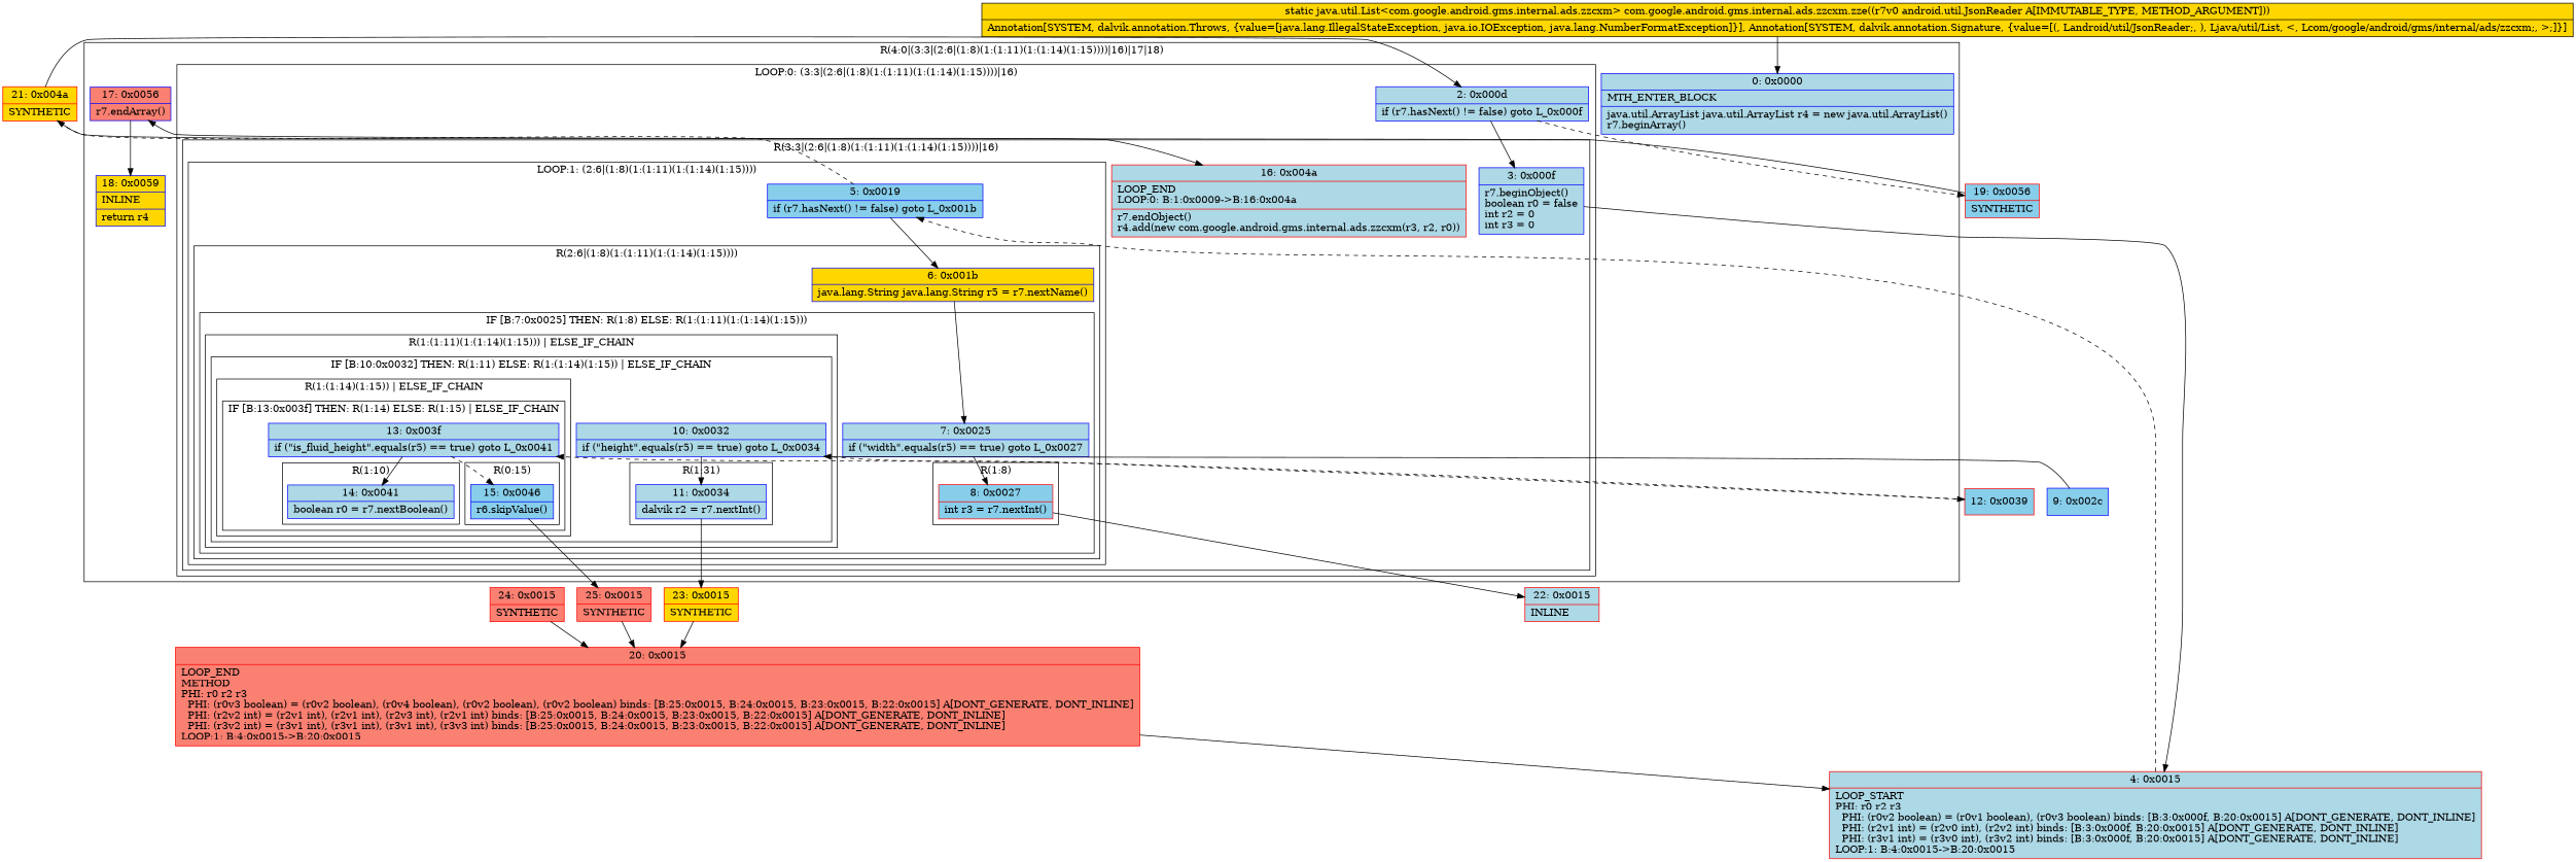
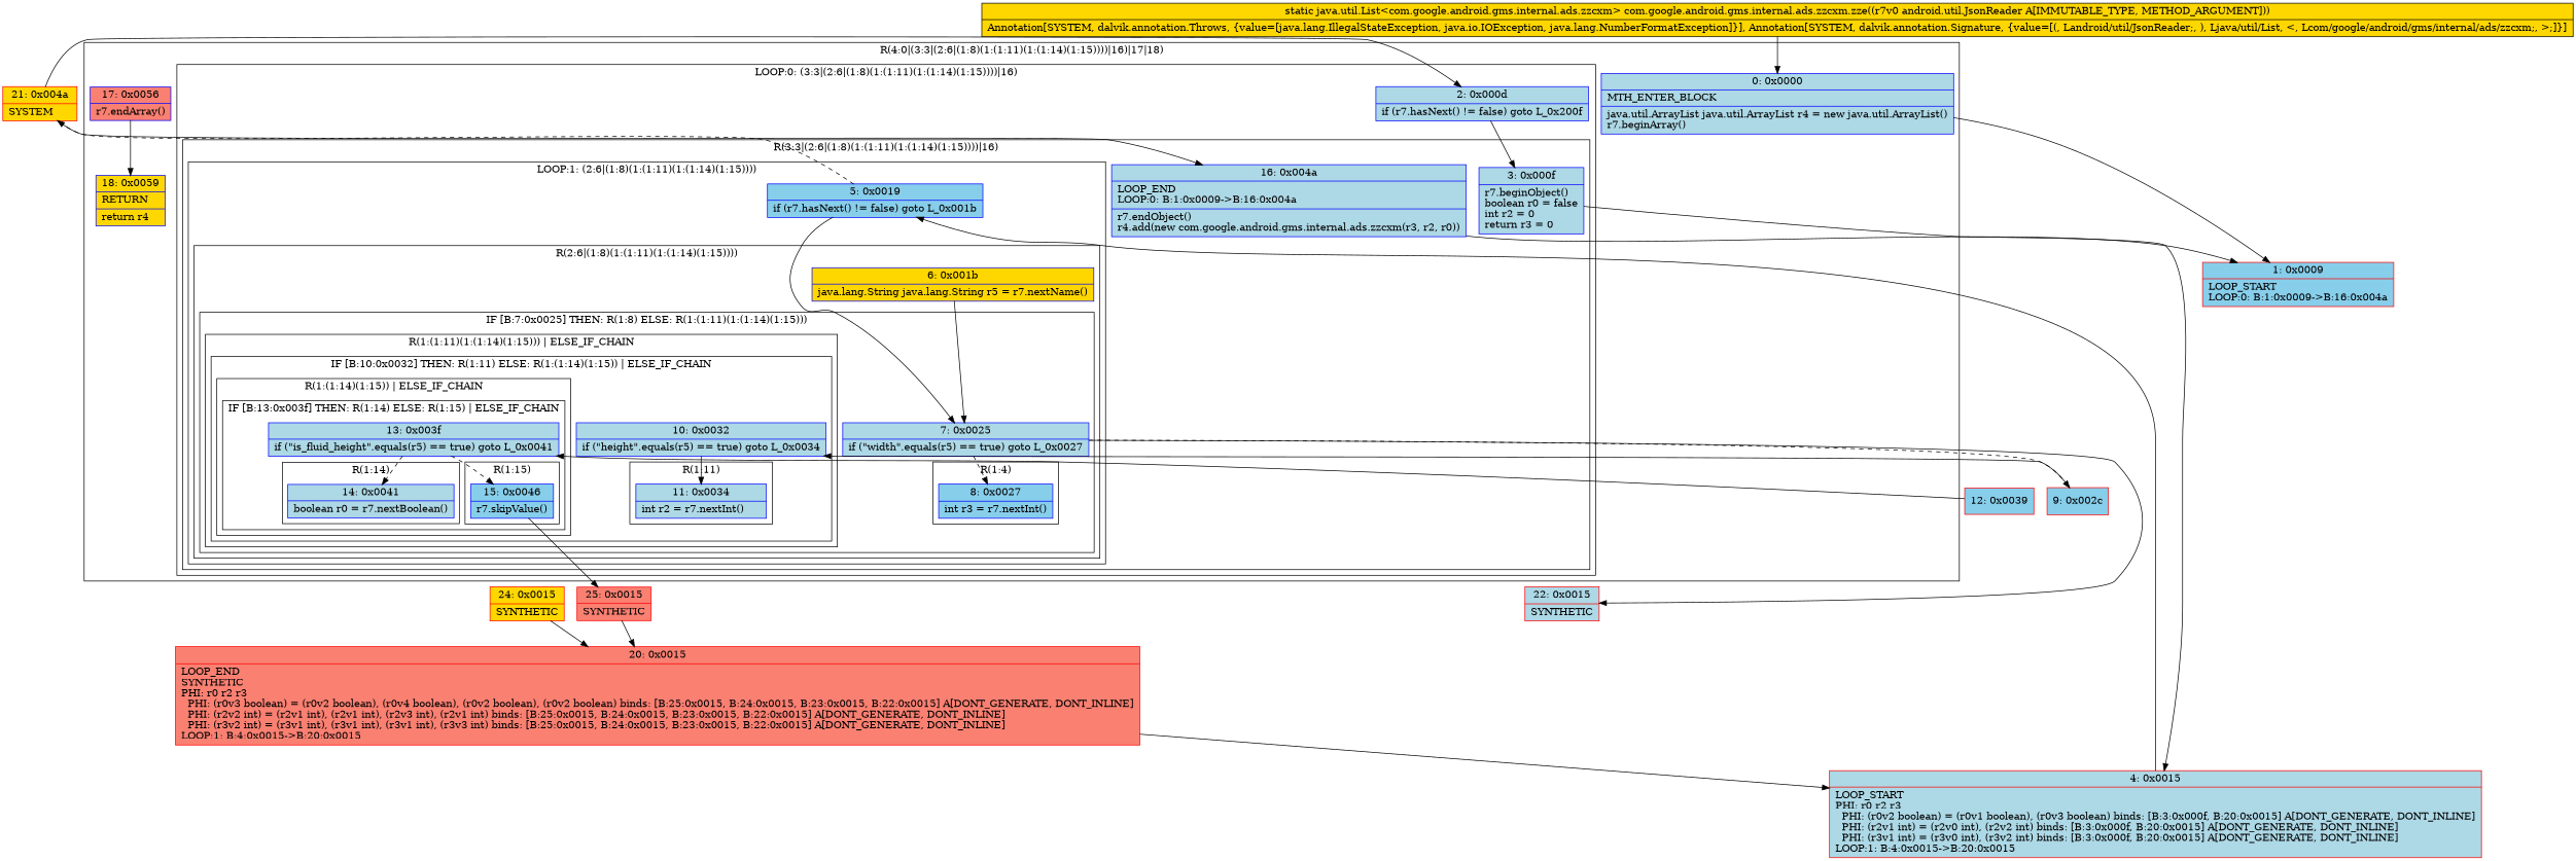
  digraph {
    node [color=blue fillcolor=lightblue shape=record style=filled]
-   n1 [color=red fillcolor=skyblue label="{8\:\ 0x0027|int r3 = r7.nextInt()\l}"]
-   n2 [label="{11\:\ 0x0034|dalvik r2 = r7.nextInt()\l}"]
+   n1 [fillcolor=skyblue label="{8\:\ 0x0027|int r3 = r7.nextInt()\l}"]
+   n2 [label="{11\:\ 0x0034|int r2 = r7.nextInt()\l}"]
    n3 [label="{14\:\ 0x0041|boolean r0 = r7.nextBoolean()\l}"]
-   n4 [fillcolor=skyblue label="{15\:\ 0x0046|r6.skipValue()\l}"]
+   n4 [fillcolor=skyblue label="{15\:\ 0x0046|r7.skipValue()\l}"]
    n5 [label="{13\:\ 0x003f|if (\"is_fluid_height\".equals(r5) == true) goto L_0x0041\l}"]
    n6 [label="{10\:\ 0x0032|if (\"height\".equals(r5) == true) goto L_0x0034\l}"]
    n7 [label="{7\:\ 0x0025|if (\"width\".equals(r5) == true) goto L_0x0027\l}"]
    n8 [fillcolor=gold label="{6\:\ 0x001b|java.lang.String java.lang.String r5 = r7.nextName()\l}"]
    n9 [fillcolor=skyblue label="{5\:\ 0x0019|if (r7.hasNext() != false) goto L_0x001b\l}"]
-   n10 [label="{3\:\ 0x000f|r7.beginObject()\lboolean r0 = false\lint r2 = 0\lint r3 = 0\l}"]
-   n11 [color=red label="{16\:\ 0x004a|LOOP_END\lLOOP:0: B:1:0x0009\-\>B:16:0x004a\l|r7.endObject()\lr4.add(new com.google.android.gms.internal.ads.zzcxm(r3, r2, r0))\l}"]
-   n12 [label="{2\:\ 0x000d|if (r7.hasNext() != false) goto L_0x000f\l}"]
+   n10 [label="{3\:\ 0x000f|r7.beginObject()\lboolean r0 = false\lint r2 = 0\lreturn r3 = 0\l}"]
+   n11 [label="{16\:\ 0x004a|LOOP_END\lLOOP:0: B:1:0x0009\-\>B:16:0x004a\l|r7.endObject()\lr4.add(new com.google.android.gms.internal.ads.zzcxm(r3, r2, r0))\l}"]
+   n12 [label="{2\:\ 0x000d|if (r7.hasNext() != false) goto L_0x200f\l}"]
    n13 [label="{0\:\ 0x0000|MTH_ENTER_BLOCK\l|java.util.ArrayList java.util.ArrayList r4 = new java.util.ArrayList()\lr7.beginArray()\l}"]
    n14 [fillcolor=salmon label="{17\:\ 0x0056|r7.endArray()\l}"]
-   n15 [fillcolor=gold label="{18\:\ 0x0059|INLINE\l|return r4\l}"]
-   n16 [color=red label="{22\:\ 0x0015|INLINE\l}"]
-   n17 [color=red fillcolor=gold label="{23\:\ 0x0015|SYNTHETIC\l}"]
+   n15 [fillcolor=gold label="{18\:\ 0x0059|RETURN\l|return r4\l}"]
+   n16 [color=red label="{22\:\ 0x0015|SYNTHETIC\l}"]
    n18 [color=red fillcolor=salmon label="{25\:\ 0x0015|SYNTHETIC\l}"]
    n19 [color=red fillcolor=skyblue label="{12\:\ 0x0039}"]
-   n20 [fillcolor=skyblue label="{9\:\ 0x002c}"]
-   n21 [color=red fillcolor=gold label="{21\:\ 0x004a|SYNTHETIC\l}"]
+   n20 [color=red fillcolor=skyblue label="{9\:\ 0x002c}"]
+   n21 [color=red fillcolor=gold label="{21\:\ 0x004a|SYSTEM\l}"]
    n22 [color=red label="{4\:\ 0x0015|LOOP_START\lPHI: r0 r2 r3 \l  PHI: (r0v2 boolean) = (r0v1 boolean), (r0v3 boolean) binds: [B:3:0x000f, B:20:0x0015] A[DONT_GENERATE, DONT_INLINE]\l  PHI: (r2v1 int) = (r2v0 int), (r2v2 int) binds: [B:3:0x000f, B:20:0x0015] A[DONT_GENERATE, DONT_INLINE]\l  PHI: (r3v1 int) = (r3v0 int), (r3v2 int) binds: [B:3:0x000f, B:20:0x0015] A[DONT_GENERATE, DONT_INLINE]\lLOOP:1: B:4:0x0015\-\>B:20:0x0015\l}"]
-   n24 [color=red fillcolor=skyblue label="{19\:\ 0x0056|SYNTHETIC\l}"]
-   n25 [color=red fillcolor=salmon label="{20\:\ 0x0015|LOOP_END\lMETHOD\lPHI: r0 r2 r3 \l  PHI: (r0v3 boolean) = (r0v2 boolean), (r0v4 boolean), (r0v2 boolean), (r0v2 boolean) binds: [B:25:0x0015, B:24:0x0015, B:23:0x0015, B:22:0x0015] A[DONT_GENERATE, DONT_INLINE]\l  PHI: (r2v2 int) = (r2v1 int), (r2v1 int), (r2v3 int), (r2v1 int) binds: [B:25:0x0015, B:24:0x0015, B:23:0x0015, B:22:0x0015] A[DONT_GENERATE, DONT_INLINE]\l  PHI: (r3v2 int) = (r3v1 int), (r3v1 int), (r3v1 int), (r3v3 int) binds: [B:25:0x0015, B:24:0x0015, B:23:0x0015, B:22:0x0015] A[DONT_GENERATE, DONT_INLINE]\lLOOP:1: B:4:0x0015\-\>B:20:0x0015\l}"]
-   n26 [color=red fillcolor=salmon label="{24\:\ 0x0015|SYNTHETIC\l}"]
+   n23 [color=red fillcolor=skyblue label="{1\:\ 0x0009|LOOP_START\lLOOP:0: B:1:0x0009\-\>B:16:0x004a\l}"]
+   n25 [color=red fillcolor=salmon label="{20\:\ 0x0015|LOOP_END\lSYNTHETIC\lPHI: r0 r2 r3 \l  PHI: (r0v3 boolean) = (r0v2 boolean), (r0v4 boolean), (r0v2 boolean), (r0v2 boolean) binds: [B:25:0x0015, B:24:0x0015, B:23:0x0015, B:22:0x0015] A[DONT_GENERATE, DONT_INLINE]\l  PHI: (r2v2 int) = (r2v1 int), (r2v1 int), (r2v3 int), (r2v1 int) binds: [B:25:0x0015, B:24:0x0015, B:23:0x0015, B:22:0x0015] A[DONT_GENERATE, DONT_INLINE]\l  PHI: (r3v2 int) = (r3v1 int), (r3v1 int), (r3v1 int), (r3v3 int) binds: [B:25:0x0015, B:24:0x0015, B:23:0x0015, B:22:0x0015] A[DONT_GENERATE, DONT_INLINE]\lLOOP:1: B:4:0x0015\-\>B:20:0x0015\l}"]
+   n26 [color=red fillcolor=gold label="{24\:\ 0x0015|SYNTHETIC\l}"]
    n27 [fillcolor=gold label="{static java.util.List\<com.google.android.gms.internal.ads.zzcxm\> com.google.android.gms.internal.ads.zzcxm.zze((r7v0 android.util.JsonReader A[IMMUTABLE_TYPE, METHOD_ARGUMENT]))  | Annotation[SYSTEM, dalvik.annotation.Throws, \{value=[java.lang.IllegalStateException, java.io.IOException, java.lang.NumberFormatException]\}], Annotation[SYSTEM, dalvik.annotation.Signature, \{value=[(, Landroid\/util\/JsonReader;, ), Ljava\/util\/List, \<, Lcom\/google\/android\/gms\/internal\/ads\/zzcxm;, \>;]\}]\l}" color=""]
    subgraph cluster_1 {
      label="R(4:0|(3:3|(2:6|(1:8)(1:(1:11)(1:(1:14)(1:15))))|16)|17|18)"
      n13
      n14
      n15
      subgraph cluster_2 {
        label="LOOP:0: (3:3|(2:6|(1:8)(1:(1:11)(1:(1:14)(1:15))))|16)"
        n12
        subgraph cluster_3 {
          label="R(3:3|(2:6|(1:8)(1:(1:11)(1:(1:14)(1:15))))|16)"
          n10
          n11
          subgraph cluster_4 {
            label="LOOP:1: (2:6|(1:8)(1:(1:11)(1:(1:14)(1:15))))"
            n9
            subgraph cluster_5 {
              label="R(2:6|(1:8)(1:(1:11)(1:(1:14)(1:15))))"
              n8
              subgraph cluster_6 {
                label="IF [B:7:0x0025] THEN: R(1:8) ELSE: R(1:(1:11)(1:(1:14)(1:15)))"
                n7
                subgraph cluster_7 {
-                 label="R(1:8)"
+                 label="R(1:4)"
                  n1
                }
                subgraph cluster_8 {
                  label="R(1:(1:11)(1:(1:14)(1:15))) | ELSE_IF_CHAIN\l"
                  subgraph cluster_9 {
                    label="IF [B:10:0x0032] THEN: R(1:11) ELSE: R(1:(1:14)(1:15)) | ELSE_IF_CHAIN\l"
                    n6
                    subgraph cluster_10 {
-                     label="R(1:31)"
+                     label="R(1:11)"
                      n2
                    }
                    subgraph cluster_11 {
                      label="R(1:(1:14)(1:15)) | ELSE_IF_CHAIN\l"
                      subgraph cluster_12 {
                        label="IF [B:13:0x003f] THEN: R(1:14) ELSE: R(1:15) | ELSE_IF_CHAIN\l"
                        n5
                        subgraph cluster_13 {
-                         label="R(1:10)"
+                         label="R(1:14)"
                          n3
                        }
                        subgraph cluster_14 {
-                         label="R(0:15)"
+                         label="R(1:15)"
                          n4
                        }
                      }
                    }
                  }
                }
              }
            }
          }
        }
      }
    }
-   n1 -> n16
-   n2 -> n17
+   n7 -> n16
    n4 -> n18
-   n5 -> n3
+   n5 -> n3 [style=dashed]
    n5 -> n4 [style=dashed]
    n6 -> n2
-   n6 -> n19 [style=dashed]
-   n7 -> n1
+   n7 -> n1 [style=dashed]
+   n7 -> n20 [style=dashed]
    n8 -> n7
-   n9 -> n8
+   n9 -> n7
    n9 -> n21 [style=dashed]
    n10 -> n22
+   n11 -> n23
    n12 -> n10
-   n12 -> n24 [style=dashed]
+   n13 -> n23
    n14 -> n15
-   n17 -> n25
    n18 -> n25
-   n19 -> n5 [style=dashed]
+   n19 -> n5
    n20 -> n6
    n21 -> n11
    n21 -> n12
-   n22 -> n9 [style=dashed]
-   n24 -> n14
+   n22 -> n9
    n25 -> n22
    n26 -> n25
    n27 -> n13
  }
